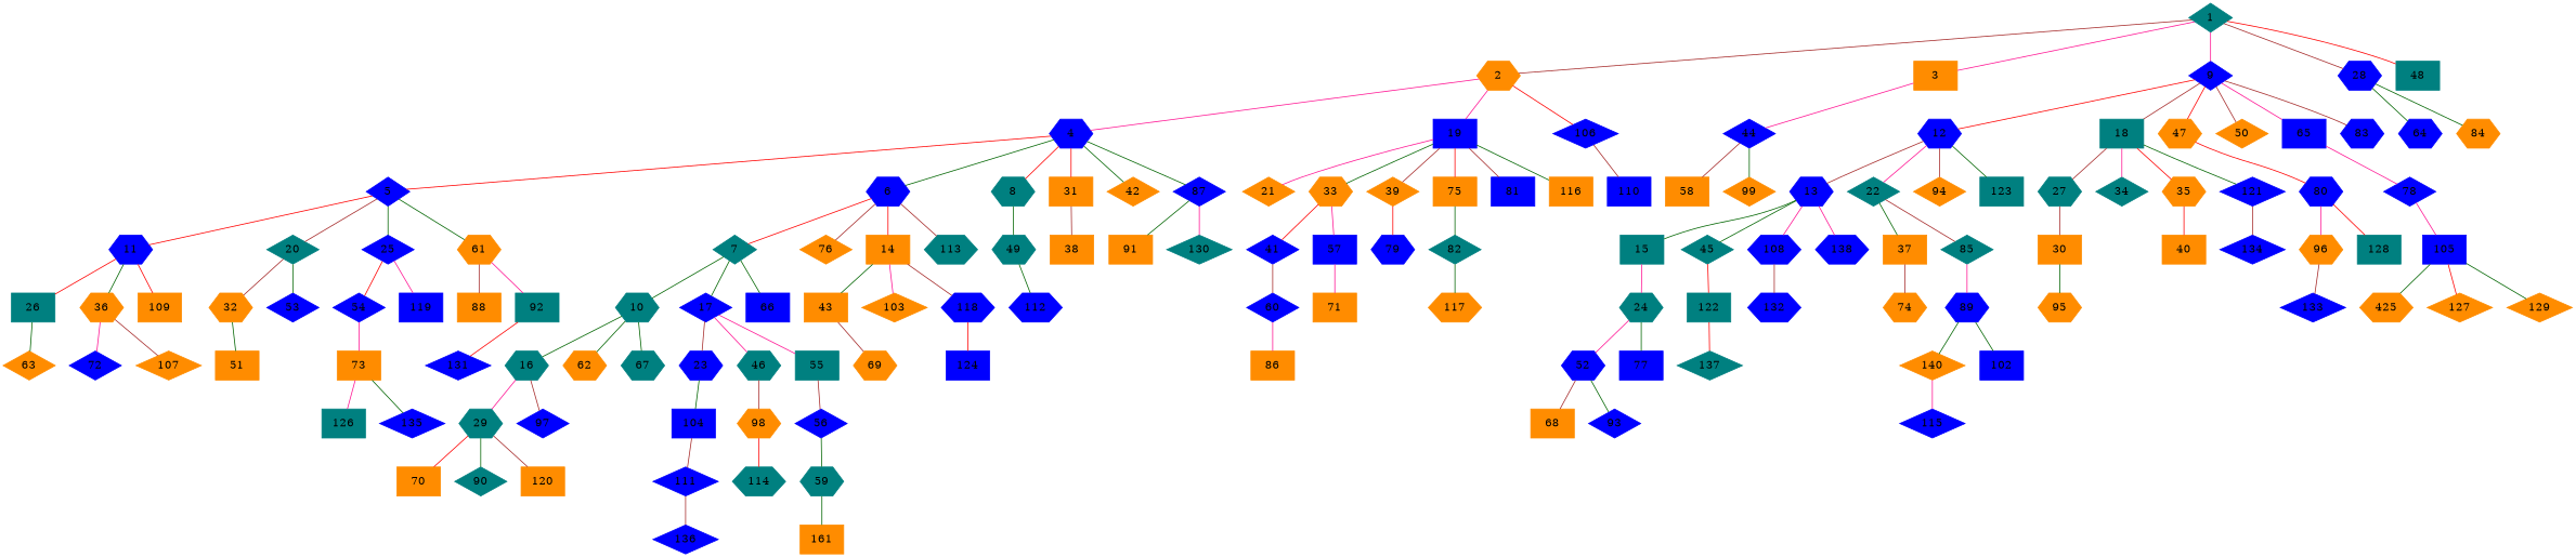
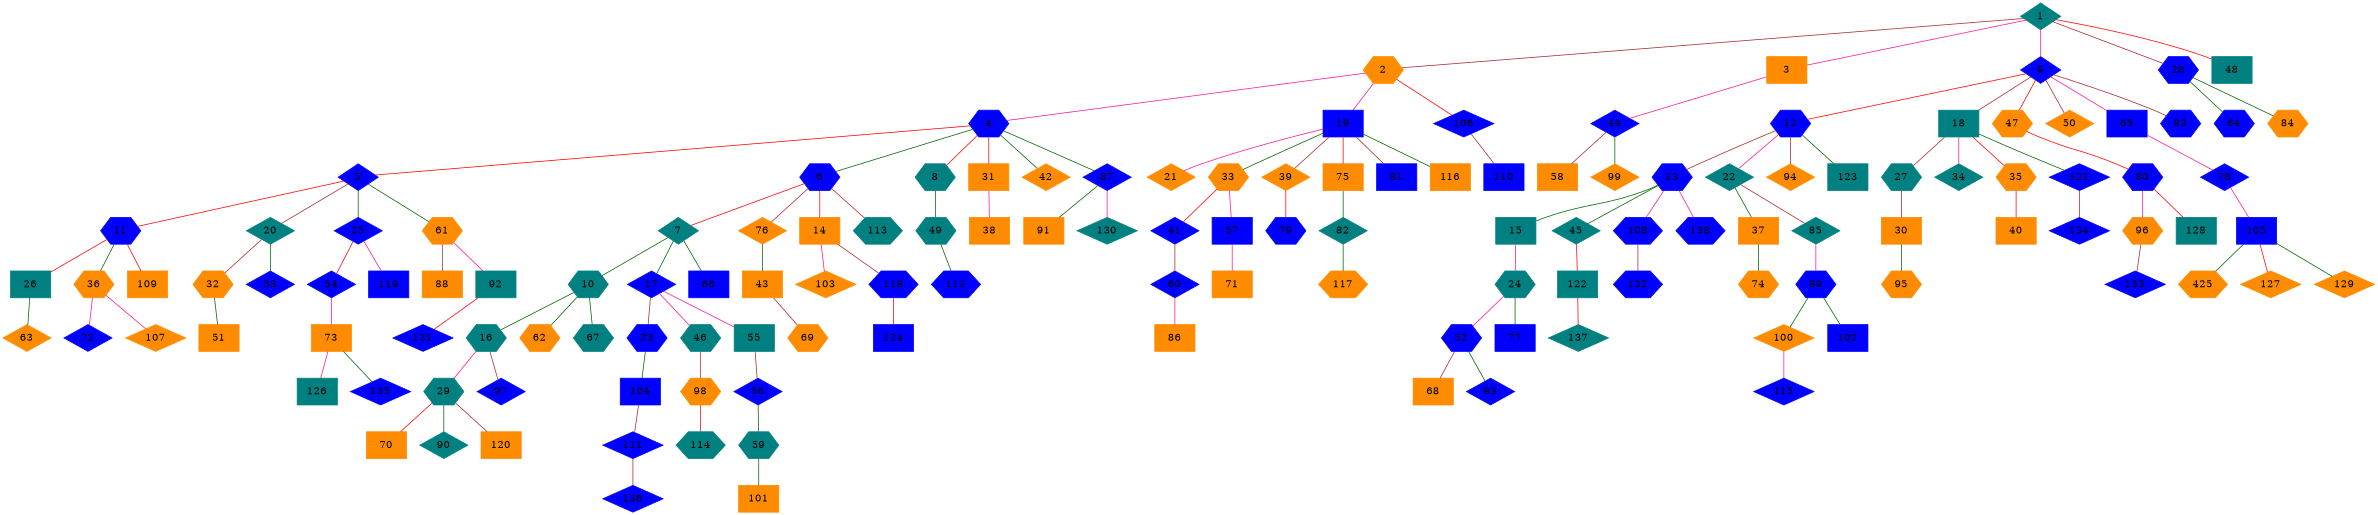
  graph {
    node [color=blue shape=diamond style=filled]
    edge [color=darkgreen]
    1 [color=teal]
    2 [color=darkorange shape=hexagon]
    3 [color=darkorange shape=box]
    9
    28 [shape=hexagon]
    48 [color=teal shape=box]
    4 [shape=hexagon]
    19 [shape=box]
    106
    44
    12 [shape=hexagon]
    18 [color=teal shape=box]
    47 [color=darkorange shape=hexagon]
    50 [color=darkorange]
    65 [shape=box]
    83 [shape=hexagon]
    64 [shape=hexagon]
    84 [color=darkorange shape=hexagon]
    5
    6 [shape=hexagon]
    8 [color=teal shape=hexagon]
    31 [color=darkorange shape=box]
    42 [color=darkorange]
    87
    21 [color=darkorange]
    33 [color=darkorange shape=hexagon]
    39 [color=darkorange]
    75 [color=darkorange shape=box]
    81 [shape=box]
    116 [color=darkorange shape=box]
    110 [shape=box]
    58 [color=darkorange shape=box]
    99 [color=darkorange]
    11 [shape=hexagon]
    20 [color=teal]
    25
    61 [color=darkorange shape=hexagon]
    7 [color=teal]
    14 [color=darkorange shape=box]
    76 [color=darkorange]
    113 [color=teal shape=hexagon]
    49 [color=teal shape=hexagon]
    38 [color=darkorange shape=box]
    91 [color=darkorange shape=box]
    130 [color=teal]
    26 [color=teal shape=box]
    36 [color=darkorange shape=hexagon]
    109 [color=darkorange shape=box]
    32 [color=darkorange shape=hexagon]
    53
    54
    119 [shape=box]
    88 [color=darkorange shape=box]
    92 [color=teal shape=box]
    10 [color=teal shape=hexagon]
    17
    66 [shape=box]
    43 [color=darkorange shape=box]
    103 [color=darkorange]
    118 [shape=hexagon]
    16 [color=teal shape=hexagon]
    62 [color=darkorange shape=hexagon]
    67 [color=teal shape=hexagon]
    23 [shape=hexagon]
    46 [color=teal shape=hexagon]
    55 [color=teal shape=box]
    112 [shape=hexagon]
    13 [shape=hexagon]
    22 [color=teal]
    94 [color=darkorange]
    123 [color=teal shape=box]
    27 [color=teal shape=hexagon]
    34 [color=teal]
    35 [color=darkorange shape=hexagon]
    121
    80 [shape=hexagon]
    78
    29 [color=teal shape=hexagon]
    97
    63 [color=darkorange]
    72
    107 [color=darkorange]
    15 [color=teal shape=box]
    45 [color=teal]
    108 [shape=hexagon]
    138 [shape=hexagon]
    37 [color=darkorange shape=box]
    85 [color=teal]
    24 [color=teal shape=hexagon]
    122 [color=teal shape=box]
    132 [shape=hexagon]
    69 [color=darkorange shape=hexagon]
    124 [shape=box]
    52 [shape=hexagon]
    77 [shape=box]
    70 [color=darkorange shape=box]
    90 [color=teal]
    120 [color=darkorange shape=box]
    104 [shape=box]
    98 [color=darkorange shape=hexagon]
    56
    30 [color=darkorange shape=box]
    40 [color=darkorange shape=box]
    134
    41
    57 [shape=box]
    79 [shape=hexagon]
    82 [color=teal]
    51 [color=darkorange shape=box]
    74 [color=darkorange shape=hexagon]
    89 [shape=hexagon]
    111
    68 [color=darkorange shape=box]
    93
    73 [color=darkorange shape=box]
    95 [color=darkorange shape=hexagon]
    60
    71 [color=darkorange shape=box]
    86 [color=darkorange shape=box]
    137 [color=teal]
    114 [color=teal shape=hexagon]
    96 [color=darkorange shape=hexagon]
    128 [color=teal shape=box]
    126 [color=teal shape=box]
    135
    59 [color=teal shape=hexagon]
-   101 [color=darkorange shape=box label=161]
+   101 [color=darkorange shape=box]
    131
    105 [shape=box]
    117 [color=darkorange shape=hexagon]
    n131 [color=darkorange label=425 shape=hexagon]
    127 [color=darkorange]
    129 [color=darkorange]
    133
-   100 [color=darkorange label=140]
+   100 [color=darkorange]
    102 [shape=box]
    115
    136
    1 -- 2 [color=brown]
    1 -- 3 [color=deeppink]
    1 -- 9 [color=deeppink]
    1 -- 28 [color=brown]
    1 -- 48 [color=red]
    2 -- 4 [color=deeppink]
    2 -- 19 [color=deeppink]
    2 -- 106 [color=red]
    3 -- 44 [color=deeppink]
    9 -- 12 [color=red]
    9 -- 18 [color=brown]
    9 -- 47 [color=red]
    9 -- 50 [color=brown]
    9 -- 65 [color=deeppink]
    9 -- 83 [color=brown]
    28 -- 64
    28 -- 84
    4 -- 5 [color=red]
    4 -- 6
    4 -- 8 [color=red]
    4 -- 31 [color=red]
    4 -- 42
    4 -- 87
    19 -- 21 [color=deeppink]
    19 -- 33
    19 -- 39 [color=brown]
    19 -- 75 [color=red]
    19 -- 81 [color=brown]
    19 -- 116
    106 -- 110 [color=brown]
    44 -- 58 [color=brown]
    44 -- 99
    12 -- 13 [color=brown]
    12 -- 22 [color=deeppink]
    12 -- 94 [color=brown]
    12 -- 123
    18 -- 27 [color=brown]
    18 -- 34 [color=deeppink]
    18 -- 35 [color=red]
    18 -- 121
    47 -- 80 [color=red]
    65 -- 78 [color=deeppink]
    5 -- 11 [color=red]
    5 -- 20 [color=brown]
    5 -- 25
    5 -- 61
    6 -- 7 [color=red]
    6 -- 14 [color=red]
    6 -- 76 [color=brown]
    6 -- 113 [color=brown]
    8 -- 49
-   31 -- 38 [color=brown]
+   31 -- 38 [color=deeppink]
    87 -- 91
    87 -- 130 [color=deeppink]
    33 -- 41 [color=red]
    33 -- 57 [color=deeppink]
    39 -- 79 [color=red]
    75 -- 82
    11 -- 26 [color=red]
    11 -- 36
    11 -- 109 [color=red]
    20 -- 32 [color=brown]
    20 -- 53
    25 -- 54 [color=red]
    25 -- 119 [color=deeppink]
    61 -- 88 [color=brown]
    61 -- 92 [color=deeppink]
    7 -- 10
    7 -- 17
    7 -- 66
-   14 -- 43
+   76 -- 43
    14 -- 103 [color=deeppink]
    14 -- 118 [color=brown]
    49 -- 112
    26 -- 63
    36 -- 72 [color=deeppink]
-   36 -- 107 [color=brown]
+   36 -- 107 [color=deeppink]
    32 -- 51
    54 -- 73 [color=deeppink]
    92 -- 131 [color=red]
    10 -- 16
    10 -- 62
    10 -- 67
    17 -- 23 [color=brown]
    17 -- 46 [color=deeppink]
    17 -- 55 [color=deeppink]
    43 -- 69 [color=brown]
    118 -- 124 [color=red]
    16 -- 29 [color=deeppink]
    16 -- 97 [color=brown]
    23 -- 104
    46 -- 98 [color=brown]
    55 -- 56 [color=brown]
    13 -- 15
    13 -- 45
    13 -- 108 [color=deeppink]
    13 -- 138 [color=deeppink]
    22 -- 37
    22 -- 85 [color=brown]
    27 -- 30 [color=brown]
    35 -- 40 [color=red]
    121 -- 134 [color=brown]
    80 -- 96 [color=deeppink]
    80 -- 128 [color=red]
    78 -- 105 [color=deeppink]
    29 -- 70 [color=red]
    29 -- 90
    29 -- 120 [color=brown]
    15 -- 24 [color=deeppink]
    45 -- 122 [color=red]
    108 -- 132 [color=brown]
-   37 -- 74 [color=brown]
+   37 -- 74
    85 -- 89 [color=deeppink]
    24 -- 52 [color=deeppink]
    24 -- 77
    122 -- 137 [color=red]
    52 -- 68 [color=brown]
    52 -- 93
    104 -- 111 [color=brown]
    98 -- 114 [color=red]
    56 -- 59
    30 -- 95
    41 -- 60 [color=brown]
    57 -- 71 [color=deeppink]
    82 -- 117
    89 -- 100
    89 -- 102
    111 -- 136 [color=brown]
    73 -- 126 [color=deeppink]
    73 -- 135
    60 -- 86 [color=deeppink]
    96 -- 133 [color=brown]
    59 -- 101
    105 -- n131
    105 -- 127 [color=red]
    105 -- 129
    100 -- 115 [color=deeppink]
  }
